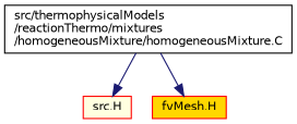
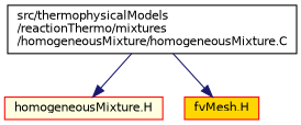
  digraph {
    node [color=red fontname=Helvetica fontsize=10 shape=record style=filled]
    edge [color=midnightblue fontname=Helvetica fontsize=10 labelfontname=Helvetica labelfontsize=10 style=solid]
    n1 [color=black fillcolor=white fontcolor=black height=0.2 label="src/thermophysicalModels\l/reactionThermo/mixtures\l/homogeneousMixture/homogeneousMixture.C" width=0.4]
-   n2 [height=0.2 label="src.H" width=0.4 fillcolor=lightyellow]
+   n2 [height=0.2 label="homogeneousMixture.H" width=0.4 fillcolor=lightyellow]
    n3 [height=0.2 label="fvMesh.H" width=0.4 fillcolor=gold]
    n1 -> n2
    n1 -> n3
  }
